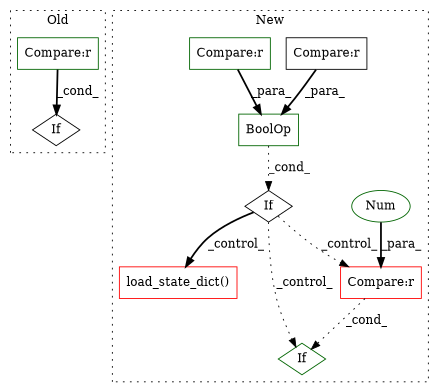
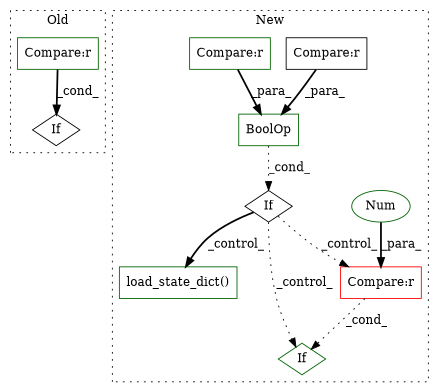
  digraph {
    node [a=40 l=3 shape=box color=darkgreen]
    edge [style=bold]
    n1 [a=96 label=If s=10923 shape=diamond color=black]
    n2 [l=27 label="Compare:r" s=10926]
-   n3 [a=75 l="20,1" label="load_state_dict()" s="11861,11900" color=red]
+   n3 [a=75 l="20,1" label="load_state_dict()" s="11861,11900"]
    n4 [a=96 label=If s=11661 shape=diamond color=black]
    n5 [a=72 l=71 label=BoolOp s=11664]
    n6 [a=96 label=If s=11749 shape=diamond]
    n7 [l=20 label="Compare:r" s=11752 color=red]
    n8 [a=76 l=1 label=Num s=11771 shape=ellipse]
    n9 [l=33 label="Compare:r" s=11702 color=black]
    n10 [l=21 label="Compare:r" s=11676]
    subgraph cluster_1 {
      label=Old
      style=dotted
      n1
      n2
    }
    subgraph cluster_2 {
      label=New
      style=dotted
      n3
      n4
      n5
      n6
      n7
      n8
      n9
      n10
    }
    n2 -> n1 [label=_cond_]
    n4 -> n3 [label=_control_]
    n4 -> n6 [label=_control_ style=dotted]
    n4 -> n7 [label=_control_ style=dotted]
    n5 -> n4 [label=_cond_ style=dotted]
    n7 -> n6 [label=_cond_ style=dotted]
    n8 -> n7 [label=_para_]
    n9 -> n5 [label=_para_]
    n10 -> n5 [label=_para_]
  }
